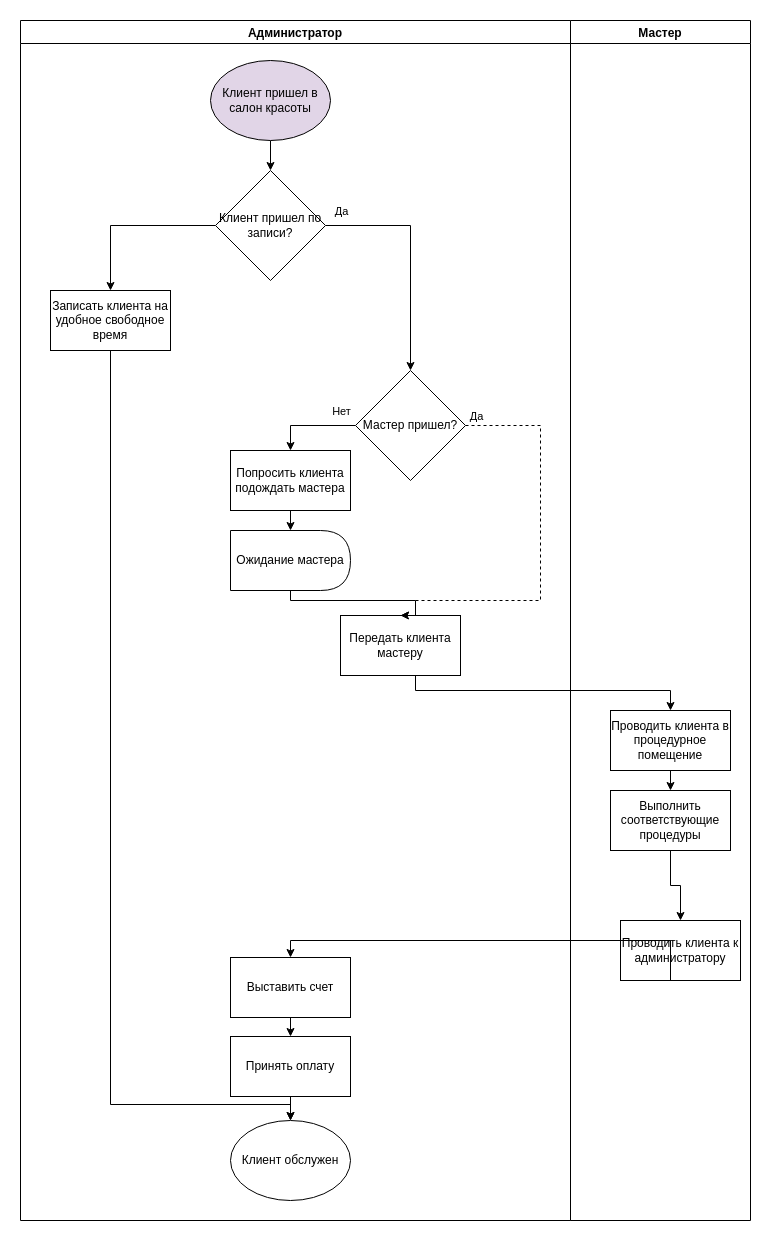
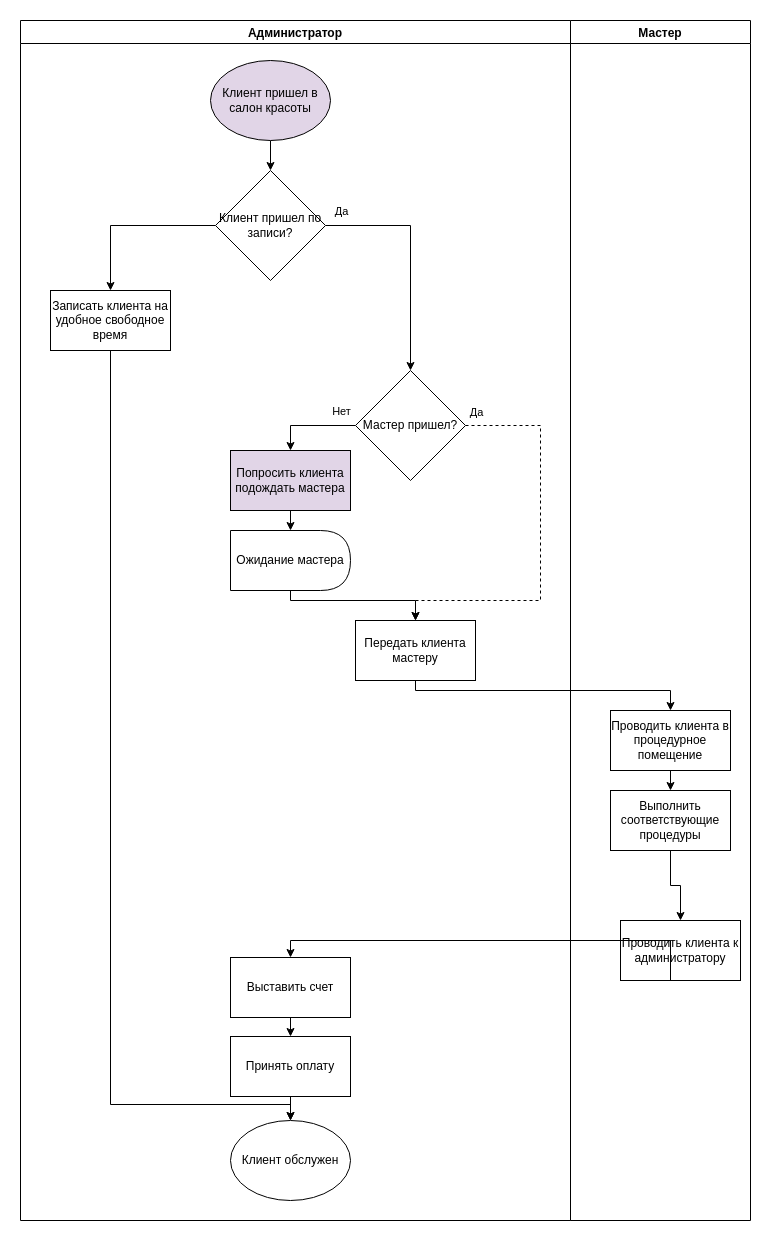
  <mxCell id="0" />
  <mxCell id="1" parent="0" />
  <mxCell id="2" style="edgeStyle=orthogonalEdgeStyle;rounded=0;orthogonalLoop=1;jettySize=auto;html=1;exitX=0.5;exitY=1;exitDx=0;exitDy=0;entryX=0.5;entryY=0;entryDx=0;entryDy=0;" parent="1" source="3" target="13" edge="1"><mxGeometry relative="1" as="geometry" /></mxCell>
  <mxCell id="3" value="Клиент пришел в салон красоты" style="ellipse;whiteSpace=wrap;html=1;fillColor=#e1d5e7;" parent="1" vertex="1"><mxGeometry x="210" y="60" width="120" height="80" as="geometry" /></mxCell>
  <mxCell id="4" style="edgeStyle=orthogonalEdgeStyle;rounded=0;orthogonalLoop=1;jettySize=auto;html=1;exitX=0;exitY=0.5;exitDx=0;exitDy=0;entryX=0.5;entryY=0;entryDx=0;entryDy=0;" parent="1" source="8" target="19" edge="1"><mxGeometry relative="1" as="geometry" /></mxCell>
  <mxCell id="5" value="Нет" style="edgeLabel;html=1;align=center;verticalAlign=middle;resizable=0;points=[];" parent="4" vertex="1" connectable="0"><mxGeometry x="-0.187" y="1" relative="1" as="geometry"><mxPoint x="22" y="-16" as="offset" /></mxGeometry></mxCell>
  <mxCell id="6" style="edgeStyle=orthogonalEdgeStyle;rounded=0;orthogonalLoop=1;jettySize=auto;html=1;exitX=1;exitY=0.5;exitDx=0;exitDy=0;entryX=0.5;entryY=0;entryDx=0;entryDy=0;dashed=1;" parent="1" source="8" target="22" edge="1"><mxGeometry relative="1" as="geometry"><Array as="points"><mxPoint x="540" y="425" /><mxPoint x="540" y="600" /><mxPoint x="415" y="600" /></Array></mxGeometry></mxCell>
  <mxCell id="7" value="Да" style="edgeLabel;html=1;align=center;verticalAlign=middle;resizable=0;points=[];" parent="6" vertex="1" connectable="0"><mxGeometry x="-0.187" relative="1" as="geometry"><mxPoint x="-65" y="-100" as="offset" /></mxGeometry></mxCell>
  <mxCell id="8" value="Мастер пришел?" style="rhombus;whiteSpace=wrap;html=1;" parent="1" vertex="1"><mxGeometry x="355" y="370" width="110" height="110" as="geometry" /></mxCell>
  <mxCell id="9" style="edgeStyle=orthogonalEdgeStyle;rounded=0;orthogonalLoop=1;jettySize=auto;html=1;exitX=0.5;exitY=1;exitDx=0;exitDy=0;entryX=0.5;entryY=0;entryDx=0;entryDy=0;" parent="1" source="22" target="29" edge="1"><mxGeometry relative="1" as="geometry"><Array as="points"><mxPoint x="415" y="690" /><mxPoint x="670" y="690" /></Array></mxGeometry></mxCell>
  <mxCell id="10" style="edgeStyle=orthogonalEdgeStyle;rounded=0;orthogonalLoop=1;jettySize=auto;html=1;exitX=1;exitY=0.5;exitDx=0;exitDy=0;entryX=0.5;entryY=0;entryDx=0;entryDy=0;" parent="1" source="13" target="8" edge="1"><mxGeometry relative="1" as="geometry" /></mxCell>
  <mxCell id="11" value="Да" style="edgeLabel;html=1;align=center;verticalAlign=middle;resizable=0;points=[];" parent="10" vertex="1" connectable="0"><mxGeometry x="-0.766" y="1" relative="1" as="geometry"><mxPoint x="-12" y="-14" as="offset" /></mxGeometry></mxCell>
  <mxCell id="12" style="edgeStyle=orthogonalEdgeStyle;rounded=0;orthogonalLoop=1;jettySize=auto;html=1;exitX=0;exitY=0.5;exitDx=0;exitDy=0;entryX=0.5;entryY=0;entryDx=0;entryDy=0;" parent="1" source="13" target="15" edge="1"><mxGeometry relative="1" as="geometry" /></mxCell>
  <mxCell id="13" value="Клиент пришел по записи?" style="rhombus;whiteSpace=wrap;html=1;" parent="1" vertex="1"><mxGeometry x="215" y="170" width="110" height="110" as="geometry" /></mxCell>
  <mxCell id="14" style="edgeStyle=orthogonalEdgeStyle;rounded=0;orthogonalLoop=1;jettySize=auto;html=1;exitX=0.5;exitY=1;exitDx=0;exitDy=0;entryX=0.5;entryY=0;entryDx=0;entryDy=0;" parent="1" source="15" target="26" edge="1"><mxGeometry relative="1" as="geometry"><mxPoint x="110" y="370" as="targetPoint" /><Array as="points"><mxPoint x="110" y="1104" /><mxPoint x="290" y="1104" /></Array></mxGeometry></mxCell>
  <mxCell id="15" value="Записать клиента на удобное свободное время" style="rounded=0;whiteSpace=wrap;html=1;" parent="1" vertex="1"><mxGeometry x="50" y="290" width="120" height="60" as="geometry" /></mxCell>
  <mxCell id="16" value="Администратор" style="swimlane;" parent="1" vertex="1"><mxGeometry x="20" y="20" width="550" height="1200" as="geometry" /></mxCell>
  <mxCell id="17" style="edgeStyle=orthogonalEdgeStyle;rounded=0;orthogonalLoop=1;jettySize=auto;html=1;exitX=0.5;exitY=1;exitDx=0;exitDy=0;entryX=0.5;entryY=0;entryDx=0;entryDy=0;" parent="16" source="18" target="25" edge="1"><mxGeometry relative="1" as="geometry" /></mxCell>
  <mxCell id="18" value="Выставить счет" style="rounded=0;whiteSpace=wrap;html=1;" parent="16" vertex="1"><mxGeometry x="210" y="937" width="120" height="60" as="geometry" /></mxCell>
- <mxCell id="19" value="Попросить клиента подождать мастера" style="rounded=0;whiteSpace=wrap;html=1;" parent="16" vertex="1"><mxGeometry x="210" y="430" width="120" height="60" as="geometry" /></mxCell>
+ <mxCell id="19" value="Попросить клиента подождать мастера" style="rounded=0;whiteSpace=wrap;html=1;fillColor=#e1d5e7;" parent="16" vertex="1"><mxGeometry x="210" y="430" width="120" height="60" as="geometry" /></mxCell>
  <mxCell id="20" value="Ожидание мастера" style="shape=delay;whiteSpace=wrap;html=1;" parent="16" vertex="1"><mxGeometry x="210" y="510" width="120" height="60" as="geometry" /></mxCell>
  <mxCell id="21" style="edgeStyle=orthogonalEdgeStyle;rounded=0;orthogonalLoop=1;jettySize=auto;html=1;exitX=0.5;exitY=1;exitDx=0;exitDy=0;entryX=0.5;entryY=0;entryDx=0;entryDy=0;" parent="16" source="19" target="20" edge="1"><mxGeometry relative="1" as="geometry" /></mxCell>
- <mxCell id="22" value="Передать клиента мастеру" style="rounded=0;whiteSpace=wrap;html=1;" parent="16" vertex="1"><mxGeometry x="320" y="595" width="120" height="60" as="geometry" /></mxCell>
+ <mxCell id="22" value="Передать клиента мастеру" style="rounded=0;whiteSpace=wrap;html=1;" parent="16" vertex="1"><mxGeometry x="335" y="600" width="120" height="60" as="geometry" /></mxCell>
  <mxCell id="23" style="edgeStyle=orthogonalEdgeStyle;rounded=0;orthogonalLoop=1;jettySize=auto;html=1;exitX=0.5;exitY=1;exitDx=0;exitDy=0;entryX=0.5;entryY=0;entryDx=0;entryDy=0;" parent="16" source="20" target="22" edge="1"><mxGeometry relative="1" as="geometry"><Array as="points"><mxPoint x="270" y="580" /><mxPoint x="395" y="580" /></Array></mxGeometry></mxCell>
  <mxCell id="24" style="edgeStyle=orthogonalEdgeStyle;rounded=0;orthogonalLoop=1;jettySize=auto;html=1;exitX=0.5;exitY=1;exitDx=0;exitDy=0;entryX=0.5;entryY=0;entryDx=0;entryDy=0;" parent="16" source="25" target="26" edge="1"><mxGeometry relative="1" as="geometry"><mxPoint x="270" y="1100" as="targetPoint" /></mxGeometry></mxCell>
  <mxCell id="25" value="Принять оплату" style="rounded=0;whiteSpace=wrap;html=1;" parent="16" vertex="1"><mxGeometry x="210" y="1016" width="120" height="60" as="geometry" /></mxCell>
  <mxCell id="26" value="Клиент обслужен" style="ellipse;whiteSpace=wrap;html=1;" parent="16" vertex="1"><mxGeometry x="210" y="1100" width="120" height="80" as="geometry" /></mxCell>
  <mxCell id="27" value="Мастер" style="swimlane;" parent="1" vertex="1"><mxGeometry x="570" y="20" width="180" height="1200" as="geometry" /></mxCell>
  <mxCell id="28" style="edgeStyle=orthogonalEdgeStyle;rounded=0;orthogonalLoop=1;jettySize=auto;html=1;exitX=0.5;exitY=1;exitDx=0;exitDy=0;entryX=0.5;entryY=0;entryDx=0;entryDy=0;" parent="27" source="29" target="31" edge="1"><mxGeometry relative="1" as="geometry" /></mxCell>
  <mxCell id="29" value="Проводить клиента в процедурное помещение" style="rounded=0;whiteSpace=wrap;html=1;" parent="27" vertex="1"><mxGeometry x="40" y="690" width="120" height="60" as="geometry" /></mxCell>
  <mxCell id="30" style="edgeStyle=orthogonalEdgeStyle;rounded=0;orthogonalLoop=1;jettySize=auto;html=1;exitX=0.5;exitY=1;exitDx=0;exitDy=0;entryX=0.5;entryY=0;entryDx=0;entryDy=0;" parent="27" source="31" target="32" edge="1"><mxGeometry relative="1" as="geometry" /></mxCell>
  <mxCell id="31" value="Выполнить соответствующие процедуры" style="rounded=0;whiteSpace=wrap;html=1;" parent="27" vertex="1"><mxGeometry x="40" y="770" width="120" height="60" as="geometry" /></mxCell>
  <mxCell id="32" value="Проводить клиента к администратору" style="rounded=0;whiteSpace=wrap;html=1;" parent="27" vertex="1"><mxGeometry x="50" y="900" width="120" height="60" as="geometry" /></mxCell>
  <mxCell id="33" style="edgeStyle=orthogonalEdgeStyle;rounded=0;orthogonalLoop=1;jettySize=auto;html=1;exitX=0.5;exitY=1;exitDx=0;exitDy=0;entryX=0.5;entryY=0;entryDx=0;entryDy=0;" parent="1" source="32" target="18" edge="1"><mxGeometry relative="1" as="geometry"><Array as="points"><mxPoint x="670" y="940" /><mxPoint x="290" y="940" /></Array></mxGeometry></mxCell>
